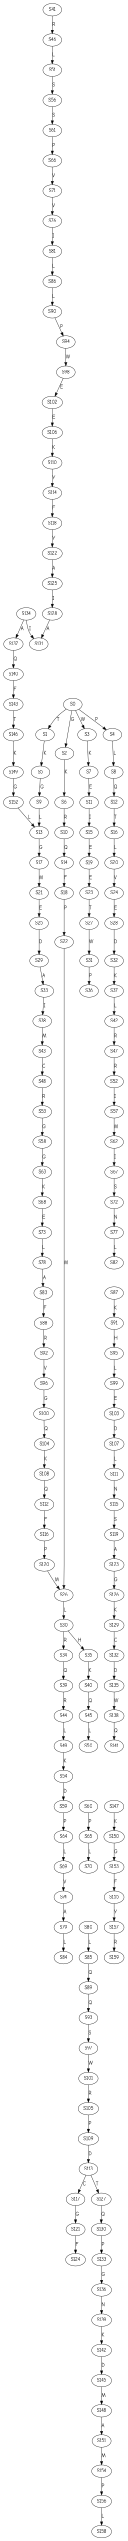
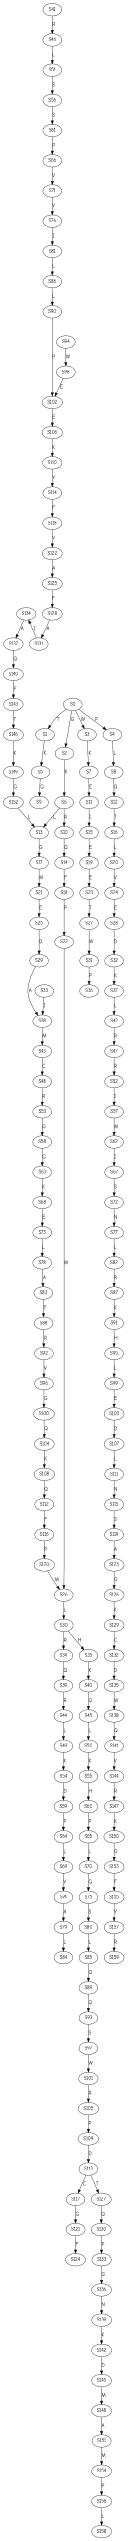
  strict digraph {
    fontname="Comic Neue"
    node [fontname="Comic Neue"]
    edge [fontname="Comic Neue"]
    S0
    S1
    S2
    S3
    S4
    S5
    S6
    S7
    S8
    S9
    S10
    S11
    S12
    S13
    S14
    S15
    S16
    S17
    S18
    S19
    S20
    S21
    S22
    S23
    S24
    S25
    S26
    S27
    S28
    S29
    S30
    S31
    S32
    S33
    S34
    S35
    S36
    S37
    S38
    S39
    S40
    S42
    S43
    S44
    S45
    S41
    S46
    S47
    S48
    S49
    S50
    S51
    S52
    S53
    S54
+   S55
    S56
    S57
    S58
    S59
    S60
    S61
    S62
    S63
    S64
    S65
    S66
    S67
    S68
    S69
    S70
    S71
    S72
    S73
    S74
+   S75
    S76
    S77
    S78
    S79
    S80
    S81
    S82
    S83
    S84
    S85
    S86
    S87
    S88
    S89
    S90
    S91
    S92
    S93
    S94
    S95
    S96
    S97
    S98
    S99
    S100
    S101
    S102
    S103
    S104
    S105
    S106
    S107
    S108
    S109
    S110
    S111
    S112
    S113
    S114
    S115
    S116
    S117
    S127
    S118
    S119
    S120
    S121
    S122
    S123
    S124
    S125
    S126
    S128
    S129
    S130
    S131
    S132
    S133
    S134
    S135
    S136
    S137
    S138
    S139
    S140
    S141
    S142
    S143
+   S144
    S145
    S146
    S147
    S148
    S149
    S150
    S151
    S152
    S153
    S154
    S155
    S156
    S157
    S158
    S159
    S0 -> S1 [label=T]
    S0 -> S2 [label=G]
    S0 -> S3 [label=W]
    S0 -> S4 [label=P]
    S1 -> S5 [label=K]
    S2 -> S6 [label=K]
    S3 -> S7 [label=K]
    S4 -> S8 [label=L]
    S5 -> S9 [label=G]
    S6 -> S10 [label=R]
    S7 -> S11 [label=E]
    S8 -> S12 [label=Q]
-   S9 -> S13 [label=L]
+   S6 -> S13 [label=L]
    S10 -> S14 [label=Q]
    S11 -> S15 [label=I]
    S12 -> S16 [label=T]
    S13 -> S17 [label=G]
    S14 -> S18 [label=F]
    S15 -> S19 [label=E]
    S16 -> S20 [label=L]
    S17 -> S21 [label=M]
    S18 -> S22 [label=P]
    S19 -> S23 [label=E]
    S20 -> S24 [label=V]
    S21 -> S25 [label=E]
    S22 -> S26 [label=M]
    S23 -> S27 [label=T]
    S24 -> S28 [label=E]
    S25 -> S29 [label=D]
    S26 -> S30 [label=L]
    S27 -> S31 [label=W]
    S28 -> S32 [label=D]
-   S29 -> S33 [label=A]
+   S29 -> S38 [label=A]
    S30 -> S34 [label=R]
    S30 -> S35 [label=H]
    S31 -> S36 [label=P]
    S32 -> S37 [label=K]
    S33 -> S38 [label=I]
    S34 -> S39 [label=Q]
    S35 -> S40 [label=K]
    S37 -> S42 [label=L]
    S38 -> S43 [label=M]
    S39 -> S44 [label=R]
    S40 -> S45 [label=Q]
    S42 -> S47 [label=R]
    S43 -> S48 [label=C]
    S44 -> S49 [label=L]
    S45 -> S50 [label=L]
    S41 -> S46 [label=R]
    S46 -> S51 [label=L]
    S47 -> S52 [label=R]
    S48 -> S53 [label=R]
    S49 -> S54 [label=K]
+   S50 -> S55 [label=K]
    S51 -> S56 [label=S]
    S52 -> S57 [label=I]
    S53 -> S58 [label=G]
    S54 -> S59 [label=D]
+   S55 -> S60 [label=H]
    S56 -> S61 [label=S]
    S57 -> S62 [label=M]
    S58 -> S63 [label=G]
    S59 -> S64 [label=P]
    S60 -> S65 [label=P]
    S61 -> S66 [label=P]
    S62 -> S67 [label=I]
    S63 -> S68 [label=K]
    S64 -> S69 [label=L]
    S65 -> S70 [label=L]
    S66 -> S71 [label=V]
    S67 -> S72 [label=S]
    S68 -> S73 [label=E]
    S69 -> S74 [label=V]
+   S70 -> S75 [label=G]
    S71 -> S76 [label=V]
    S72 -> S77 [label=N]
    S73 -> S78 [label=L]
    S74 -> S79 [label=A]
+   S75 -> S80 [label=S]
    S76 -> S81 [label=I]
    S77 -> S82 [label=L]
    S78 -> S83 [label=A]
    S79 -> S84 [label=L]
    S80 -> S85 [label=L]
    S81 -> S86 [label=L]
+   S82 -> S87 [label=R]
    S83 -> S88 [label=F]
    S85 -> S89 [label=Q]
    S86 -> S90 [label=L]
    S87 -> S91 [label=K]
    S88 -> S92 [label=R]
    S89 -> S93 [label=Q]
-   S90 -> S94 [label=P]
+   S90 -> S102 [label=P]
    S91 -> S95 [label=H]
    S92 -> S96 [label=V]
    S93 -> S97 [label=S]
    S94 -> S98 [label=W]
    S95 -> S99 [label=L]
    S96 -> S100 [label=G]
    S97 -> S101 [label=W]
    S98 -> S102 [label=E]
    S99 -> S103 [label=E]
    S100 -> S104 [label=Q]
    S101 -> S105 [label=R]
    S102 -> S106 [label=E]
    S103 -> S107 [label=D]
    S104 -> S108 [label=K]
    S105 -> S109 [label=P]
    S106 -> S110 [label=K]
    S107 -> S111 [label=L]
    S108 -> S112 [label=Q]
    S109 -> S113 [label=D]
    S110 -> S114 [label=Y]
    S111 -> S115 [label=N]
    S112 -> S116 [label=F]
    S113 -> S117 [label=C]
    S113 -> S127 [label=T]
    S114 -> S118 [label=F]
    S115 -> S119 [label=S]
    S116 -> S120 [label=P]
    S117 -> S121 [label=G]
    S127 -> S130 [label=Q]
    S118 -> S122 [label=Y]
    S119 -> S123 [label=A]
    S120 -> S26 [label=M]
    S121 -> S124 [label=F]
    S122 -> S125 [label=A]
    S123 -> S126 [label=G]
-   S125 -> S128 [label=I]
+   S125 -> S128 [label=F]
    S126 -> S129 [label=K]
    S128 -> S131 [label=A]
    S129 -> S132 [label=C]
    S130 -> S133 [label=P]
-   S134 -> S131 [label=I]
+   S131 -> S134 [label=I]
    S132 -> S135 [label=D]
    S133 -> S136 [label=G]
    S134 -> S137 [label=A]
    S135 -> S138 [label=W]
    S136 -> S139 [label=N]
    S137 -> S140 [label=Q]
    S138 -> S141 [label=Q]
    S139 -> S142 [label=K]
    S140 -> S143 [label=F]
+   S141 -> S144 [label=V]
    S142 -> S145 [label=D]
    S143 -> S146 [label=T]
+   S144 -> S147 [label=R]
    S145 -> S148 [label=M]
    S146 -> S149 [label=K]
    S147 -> S150 [label=K]
    S148 -> S151 [label=A]
    S149 -> S152 [label=G]
    S150 -> S153 [label=G]
    S151 -> S154 [label=M]
    S152 -> S13 [label=L]
    S153 -> S155 [label=F]
    S154 -> S156 [label=P]
    S155 -> S157 [label=Y]
    S156 -> S158 [label=L]
    S157 -> S159 [label=R]
  }
